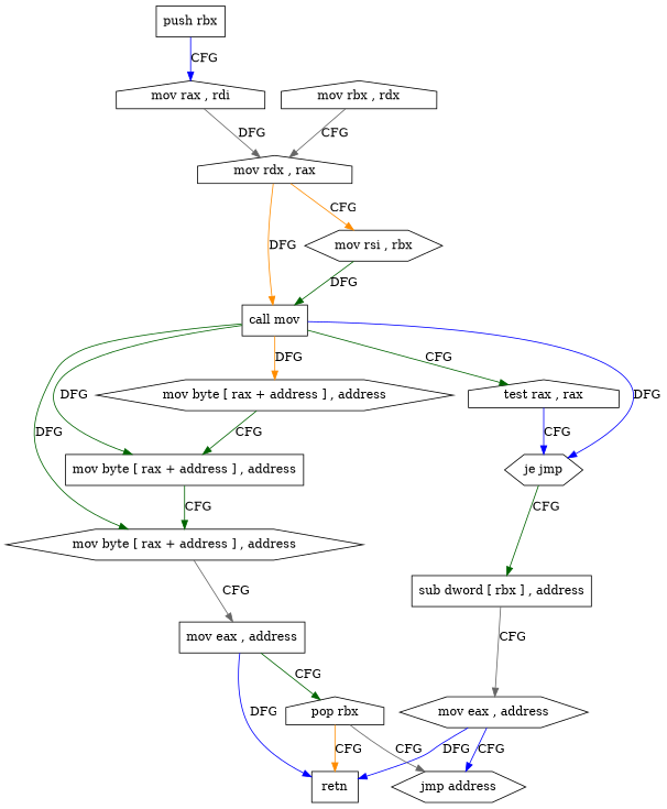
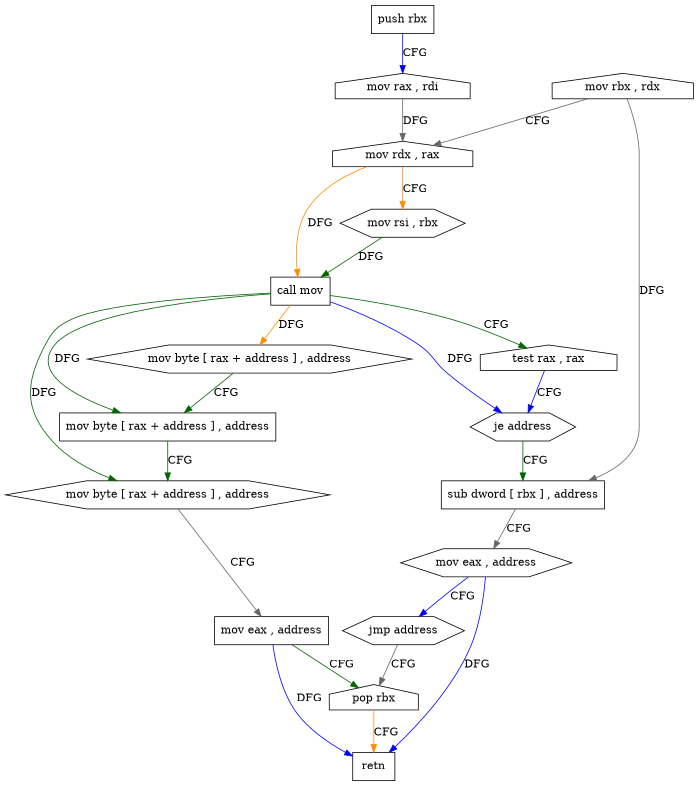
  digraph {
    node [shape=box]
    edge [color=darkgreen]
    n1 [label="push rbx"]
    n2 [label="mov rax , rdi" shape=house]
    n3 [label="mov rdx , rax" shape=house]
    n4 [label="call mov"]
    n5 [label="mov rsi , rbx" shape=hexagon]
    n6 [label="mov rbx , rdx" shape=house]
    n7 [label="sub dword [ rbx ] , address"]
    n8 [label="test rax , rax" shape=house]
-   n9 [label="je jmp" shape=hexagon]
+   n9 [label="je address" shape=hexagon]
    n10 [label="mov byte [ rax + address ] , address" shape=hexagon]
    n11 [label="mov byte [ rax + address ] , address"]
    n12 [label="mov byte [ rax + address ] , address" shape=hexagon]
    n13 [label="mov eax , address" shape=hexagon]
    n14 [label="mov eax , address"]
    n15 [label="jmp address" shape=hexagon]
    n16 [label=retn]
    n17 [label="pop rbx" shape=house]
    n1 -> n2 [color=blue label=CFG]
    n2 -> n3 [color=gray40 label=DFG]
    n3 -> n4 [color=darkorange label=DFG]
    n3 -> n5 [color=darkorange label=CFG]
    n4 -> n8 [label=CFG]
    n4 -> n9 [color=blue label=DFG]
    n4 -> n10 [color=darkorange label=DFG]
    n4 -> n11 [label=DFG]
    n4 -> n12 [label=DFG]
    n5 -> n4 [label=DFG]
    n6 -> n3 [color=gray40 label=CFG]
+   n6 -> n7 [color=gray40 label=DFG]
    n7 -> n13 [color=gray40 label=CFG]
    n8 -> n9 [color=blue label=CFG]
    n9 -> n7 [label=CFG]
    n10 -> n11 [label=CFG]
    n11 -> n12 [label=CFG]
    n12 -> n14 [color=gray40 label=CFG]
    n13 -> n15 [color=blue label=CFG]
    n13 -> n16 [color=blue label=DFG]
    n14 -> n16 [color=blue label=DFG]
    n14 -> n17 [label=CFG]
-   n17 -> n15 [color=gray40 label=CFG]
+   n15 -> n17 [color=gray40 label=CFG]
    n17 -> n16 [color=darkorange label=CFG]
  }
